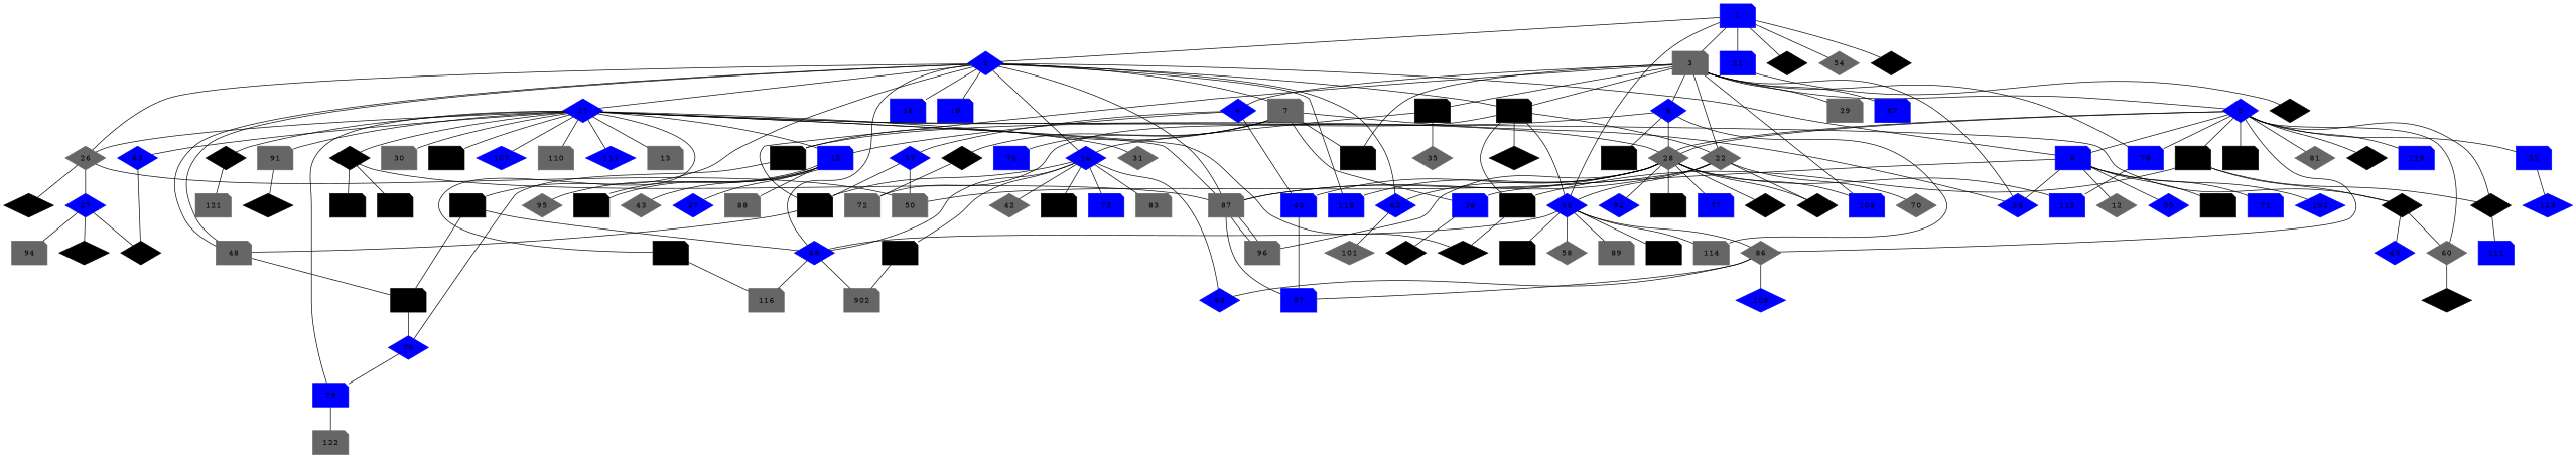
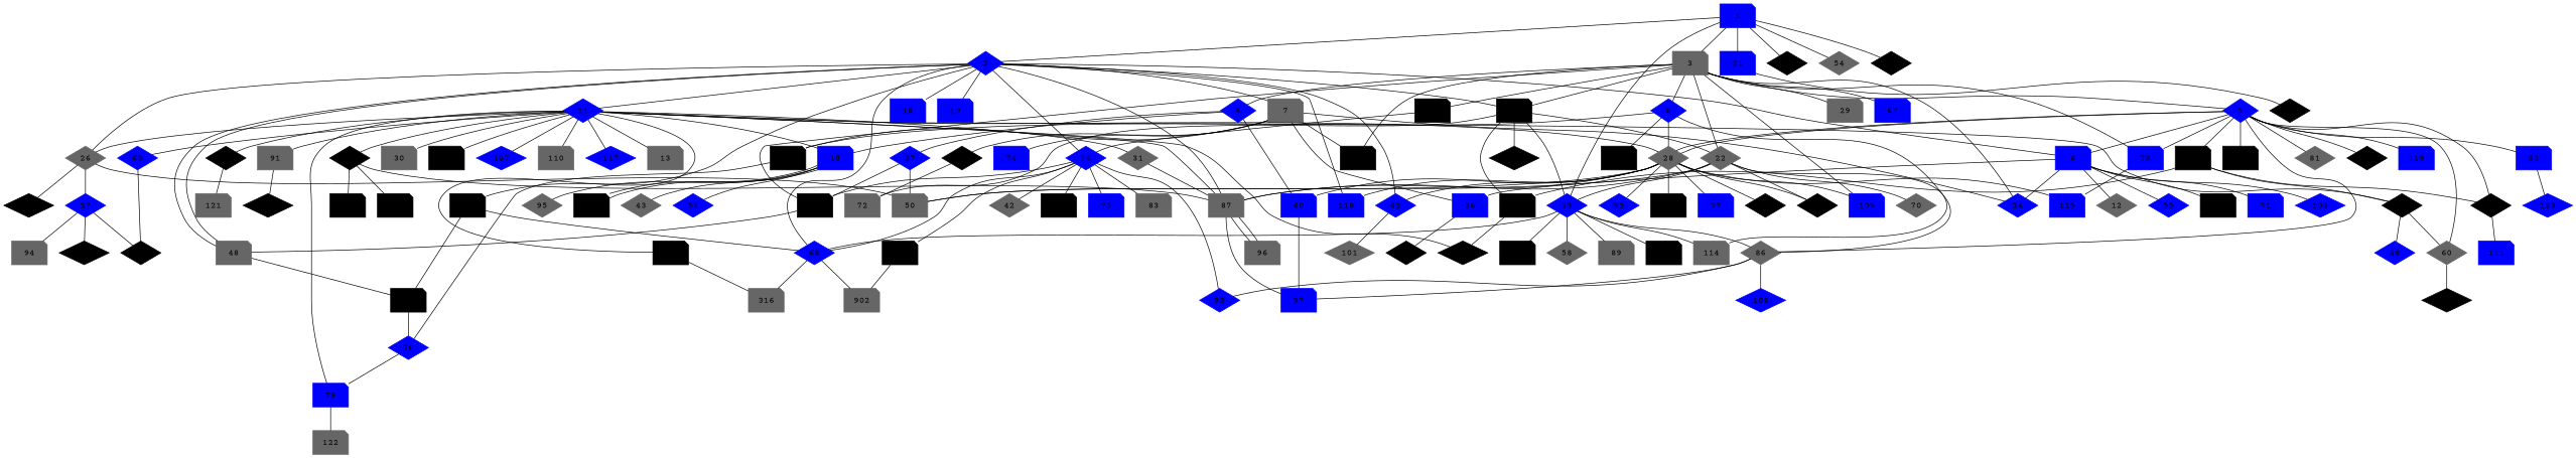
  graph {
    fontname="Courier Prime"
    node [color=blue fontname="Courier Prime" shape=note style=filled]
    edge [fontname="Courier Prime"]
    2 [shape=diamond]
    1
    3 [color=gray40]
    21
    33 [shape=diamond]
    46 [color=black shape=diamond]
    54 [color=gray40 shape=diamond]
    69 [color=black shape=diamond]
    6
    7 [color=gray40]
    9 [color=black]
    11 [shape=diamond]
    16 [shape=diamond]
    18
    19
    26 [color=gray40 shape=diamond]
    38 [color=black]
    48 [color=gray40]
    62 [shape=diamond]
    68 [shape=diamond]
    87 [color=gray40]
    118
    4 [shape=diamond]
    5 [shape=diamond]
    8 [shape=diamond]
    10 [color=black]
    22 [color=gray40 shape=diamond]
    24 [shape=diamond]
    29 [color=gray40]
    39 [color=black]
    44 [color=black]
    67
    78
    109
    56 [color=black shape=diamond]
    86 [color=gray40 shape=diamond]
    114 [color=gray40]
    41 [color=black]
    58 [color=gray40 shape=diamond]
    89 [color=gray40]
    98 [color=black]
    12 [color=gray40 shape=diamond]
    36
    55 [shape=diamond]
    61 [color=black]
    71
    103 [shape=diamond]
    34 [color=black]
    51 [color=black shape=diamond]
    74
    45 [color=black]
    72 [color=gray40]
    112 [color=black shape=diamond]
    15
    28 [color=gray40 shape=diamond]
    13 [color=gray40]
    14 [color=black shape=diamond]
    20 [color=black shape=diamond]
    23 [color=black]
    30 [color=gray40]
    31 [color=gray40 shape=diamond]
    32 [color=black shape=diamond]
    63 [shape=diamond]
    64 [color=black]
    79
    91 [color=gray40]
    104 [color=black shape=diamond]
    107 [shape=diamond]
    110 [color=gray40]
    117 [shape=diamond]
    42 [color=gray40 shape=diamond]
    47 [color=black]
    75
    83 [color=gray40]
    93 [shape=diamond]
    99 [color=black]
    50 [color=gray40]
    27 [shape=diamond]
    124 [color=black shape=diamond]
    53 [color=black]
    101 [color=gray40 shape=diamond]
-   116 [color=gray40]
+   116 [color=gray40 label=316]
    n83 [color=gray40 label=902]
    97
    96 [color=gray40]
    37 [shape=diamond]
    40
    17 [color=black]
    25 [color=black]
    52
    60 [color=gray40 shape=diamond]
    81 [color=gray40 shape=diamond]
    82 [color=black shape=diamond]
    85 [color=black shape=diamond]
    119
    80 [color=black]
-   35 [color=gray40 shape=diamond]
    65 [color=black shape=diamond]
    70 [color=gray40 shape=diamond]
    115
    43 [color=gray40 shape=diamond]
    57 [shape=diamond]
-   88 [color=gray40]
    95 [color=gray40 shape=diamond]
    106 [color=black]
    59 [color=black]
    77
    90 [color=black shape=diamond]
    92 [shape=diamond]
    123 [shape=diamond]
    105 [color=black shape=diamond]
    111
    108 [shape=diamond]
    66 [color=black shape=diamond]
    76 [shape=diamond]
    121 [color=gray40]
    49 [shape=diamond]
    84 [color=black]
    100 [color=black]
    73 [color=black shape=diamond]
    122 [color=gray40]
    113 [color=black shape=diamond]
    94 [color=gray40]
    120 [color=black shape=diamond]
    2 -- 6
    2 -- 7
    2 -- 9
    2 -- 11
    2 -- 16
    2 -- 18
    2 -- 19
    2 -- 26
    2 -- 38
    2 -- 48
    2 -- 48
    2 -- 62
    2 -- 68
    2 -- 87
    2 -- 118
    1 -- 2
    1 -- 3
    1 -- 21
    1 -- 33
    1 -- 46
    1 -- 54
    1 -- 69
    3 -- 9
    3 -- 4
    3 -- 5
    3 -- 8
    3 -- 10
    3 -- 22
    3 -- 24
    3 -- 29
    3 -- 39
    3 -- 44
    3 -- 67
    3 -- 78
    3 -- 109
    21 -- 56
    33 -- 68
    33 -- 86
    33 -- 114
    33 -- 41
    33 -- 58
    33 -- 89
    33 -- 98
    6 -- 24
    6 -- 12
    6 -- 36
    6 -- 55
    6 -- 61
    6 -- 71
    6 -- 103
    7 -- 24
    7 -- 44
    7 -- 36
    7 -- 34
    7 -- 51
    7 -- 74
    9 -- 33
    9 -- 22
    9 -- 45
    9 -- 72
    9 -- 112
    11 -- 26
    11 -- 87
    11 -- 15
    11 -- 28
    11 -- 13
    11 -- 14
    11 -- 20
    11 -- 23
    11 -- 30
    11 -- 31
    11 -- 32
    11 -- 63
    11 -- 64
    11 -- 79
    11 -- 91
    11 -- 104
    11 -- 107
    11 -- 110
    11 -- 117
    16 -- 68
    16 -- 39
    16 -- 42
    16 -- 47
    16 -- 75
    16 -- 83
    16 -- 93
    16 -- 99
    26 -- 50
    26 -- 27
    26 -- 124
    38 -- 68
    38 -- 53
    48 -- 53
    62 -- 101
    68 -- 116
    68 -- n83
    87 -- 97
    87 -- 96
    87 -- 96
    4 -- 15
    4 -- 37
    4 -- 40
    5 -- 6
    5 -- 78
    5 -- 86
    5 -- 28
    5 -- 28
    5 -- 17
    5 -- 25
    5 -- 52
    5 -- 60
    5 -- 81
    5 -- 82
    5 -- 85
    5 -- 119
    8 -- 114
    8 -- 34
    8 -- 28
    8 -- 80
    10 -- 16
-   10 -- 35
    22 -- 33
    22 -- 87
+   22 -- 86
    22 -- 50
    22 -- 65
    22 -- 70
    39 -- 48
    78 -- 115
    86 -- 93
    86 -- 97
    86 -- 108
    36 -- 66
    34 -- 76
    51 -- 72
    45 -- 104
    15 -- 43
    15 -- 57
-   15 -- 88
    15 -- 95
    15 -- 106
    15 -- 106
    28 -- 62
    28 -- 87
    28 -- 118
    28 -- 109
-   28 -- 96
+   28 -- 50
    28 -- 40
    28 -- 65
    28 -- 115
    28 -- 59
    28 -- 77
    28 -- 90
    28 -- 92
    14 -- 121
    20 -- 60
    20 -- 49
    23 -- 116
+   31 -- 87
    32 -- 87
    32 -- 84
    32 -- 100
    63 -- 73
    79 -- 122
    91 -- 113
    99 -- n83
    27 -- 73
    27 -- 94
    27 -- 120
    53 -- 76
    37 -- 39
    37 -- 50
    40 -- 97
    17 -- 45
    17 -- 20
    17 -- 82
    52 -- 123
    60 -- 105
    82 -- 111
    76 -- 79
  }
